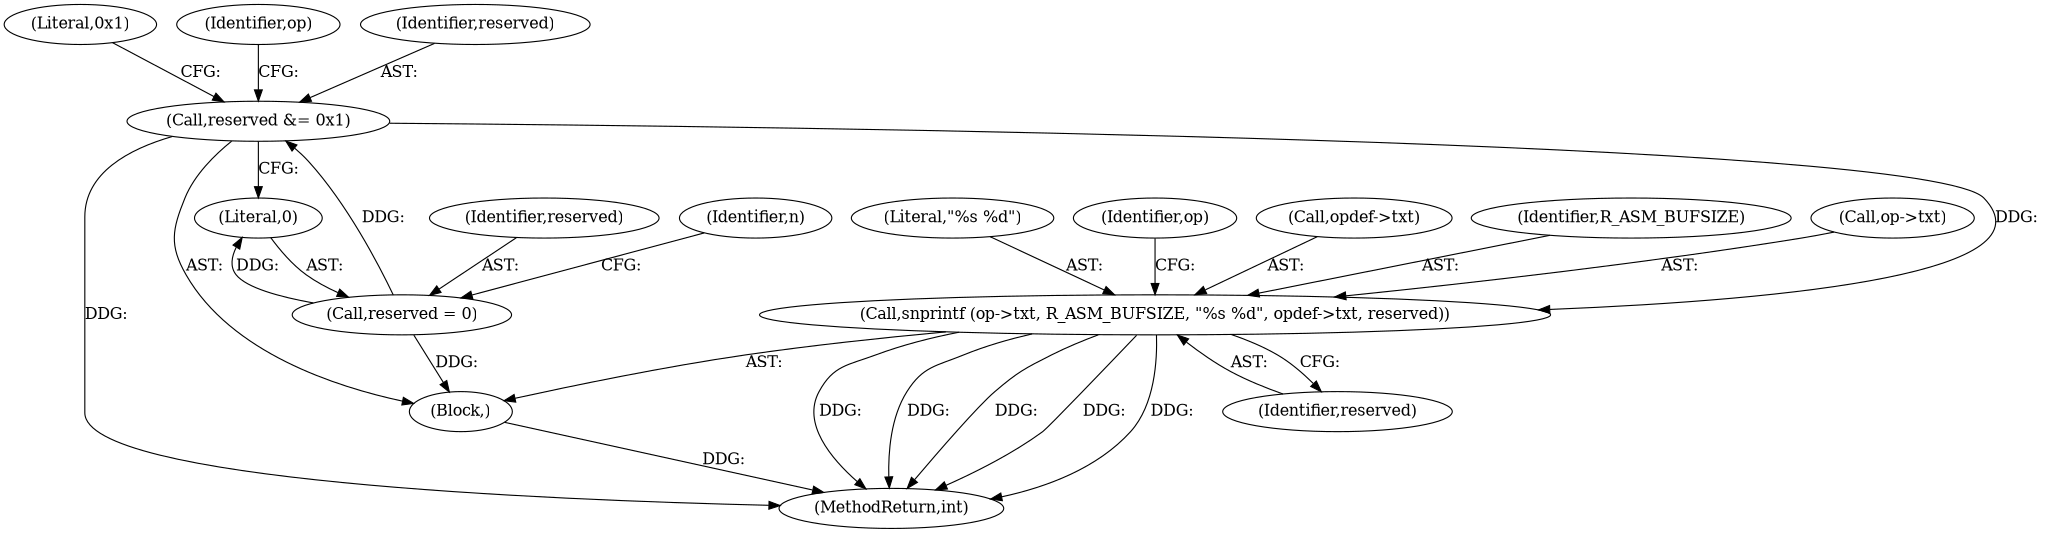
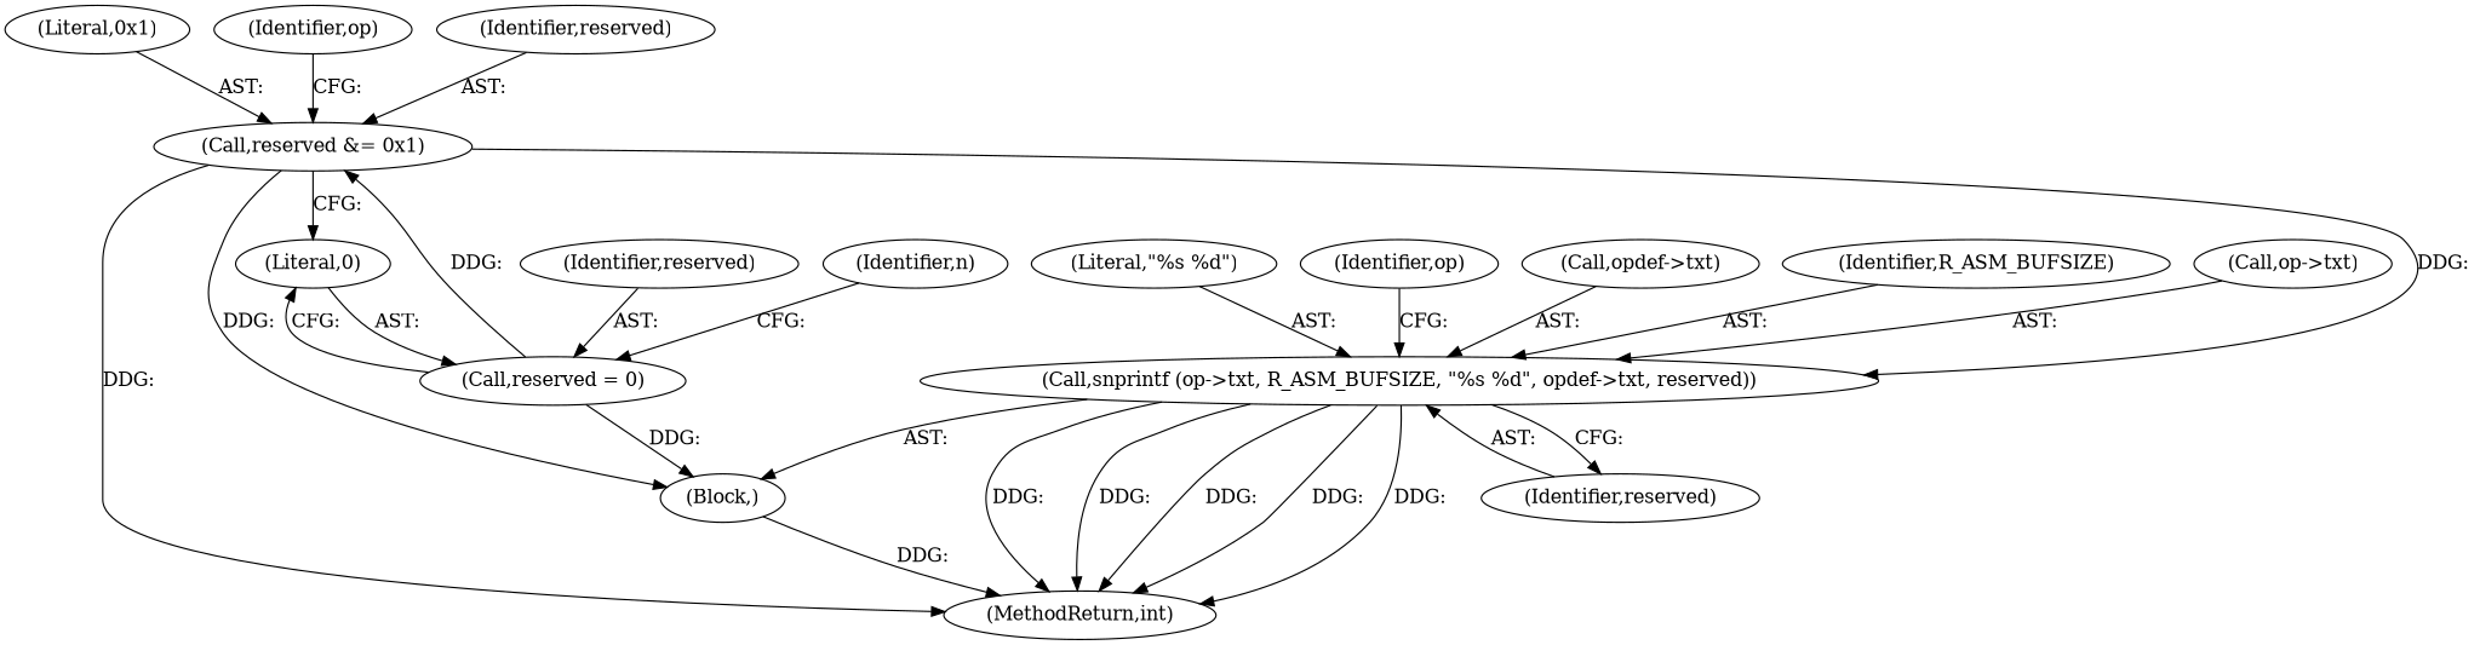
  digraph {
    n1 [label="(Call,snprintf (op->txt, R_ASM_BUFSIZE, \"%s %d\", opdef->txt, reserved))"]
    n2 [label="(Block,)"]
    n3 [label="(Identifier,reserved)"]
    n4 [label="(MethodReturn,int)"]
    n5 [label="(Call,reserved &= 0x1)"]
    n6 [label="(Literal,0)"]
    n7 [label="(Literal,0x1)"]
    n8 [label="(Call,reserved = 0)"]
    n9 [label="(Literal,\"%s %d\")"]
    n10 [label="(Identifier,n)"]
    n11 [label="(Identifier,op)"]
    n12 [label="(Call,opdef->txt)"]
    n13 [label="(Identifier,op)"]
    n14 [label="(Identifier,R_ASM_BUFSIZE)"]
    n15 [label="(Identifier,reserved)"]
    n16 [label="(Identifier,reserved)"]
    n17 [label="(Call,op->txt)"]
    n1 -> n2 [label="AST: "]
    n1 -> n3 [label="CFG: "]
    n1 -> n4 [label="DDG: "]
    n1 -> n4 [label="DDG: "]
    n1 -> n4 [label="DDG: "]
    n1 -> n4 [label="DDG: "]
    n1 -> n4 [label="DDG: "]
    n2 -> n4 [label="DDG: "]
    n3 -> n1 [label="AST: "]
    n5 -> n1 [label="DDG: "]
-   n5 -> n2 [label="AST: "]
+   n5 -> n2 [label="DDG: "]
    n5 -> n4 [label="DDG: "]
    n5 -> n6 [label="CFG: "]
    n6 -> n8 [label="AST: "]
-   n7 -> n5 [label="CFG: "]
+   n7 -> n5 [label="AST: "]
    n8 -> n2 [label="DDG: "]
    n8 -> n5 [label="DDG: "]
-   n8 -> n6 [label="DDG: "]
+   n8 -> n6 [label="CFG: "]
    n9 -> n1 [label="AST: "]
    n10 -> n8 [label="CFG: "]
    n11 -> n1 [label="CFG: "]
    n12 -> n1 [label="AST: "]
    n13 -> n5 [label="CFG: "]
    n14 -> n1 [label="AST: "]
    n15 -> n5 [label="AST: "]
    n16 -> n8 [label="AST: "]
    n17 -> n1 [label="AST: "]
  }
